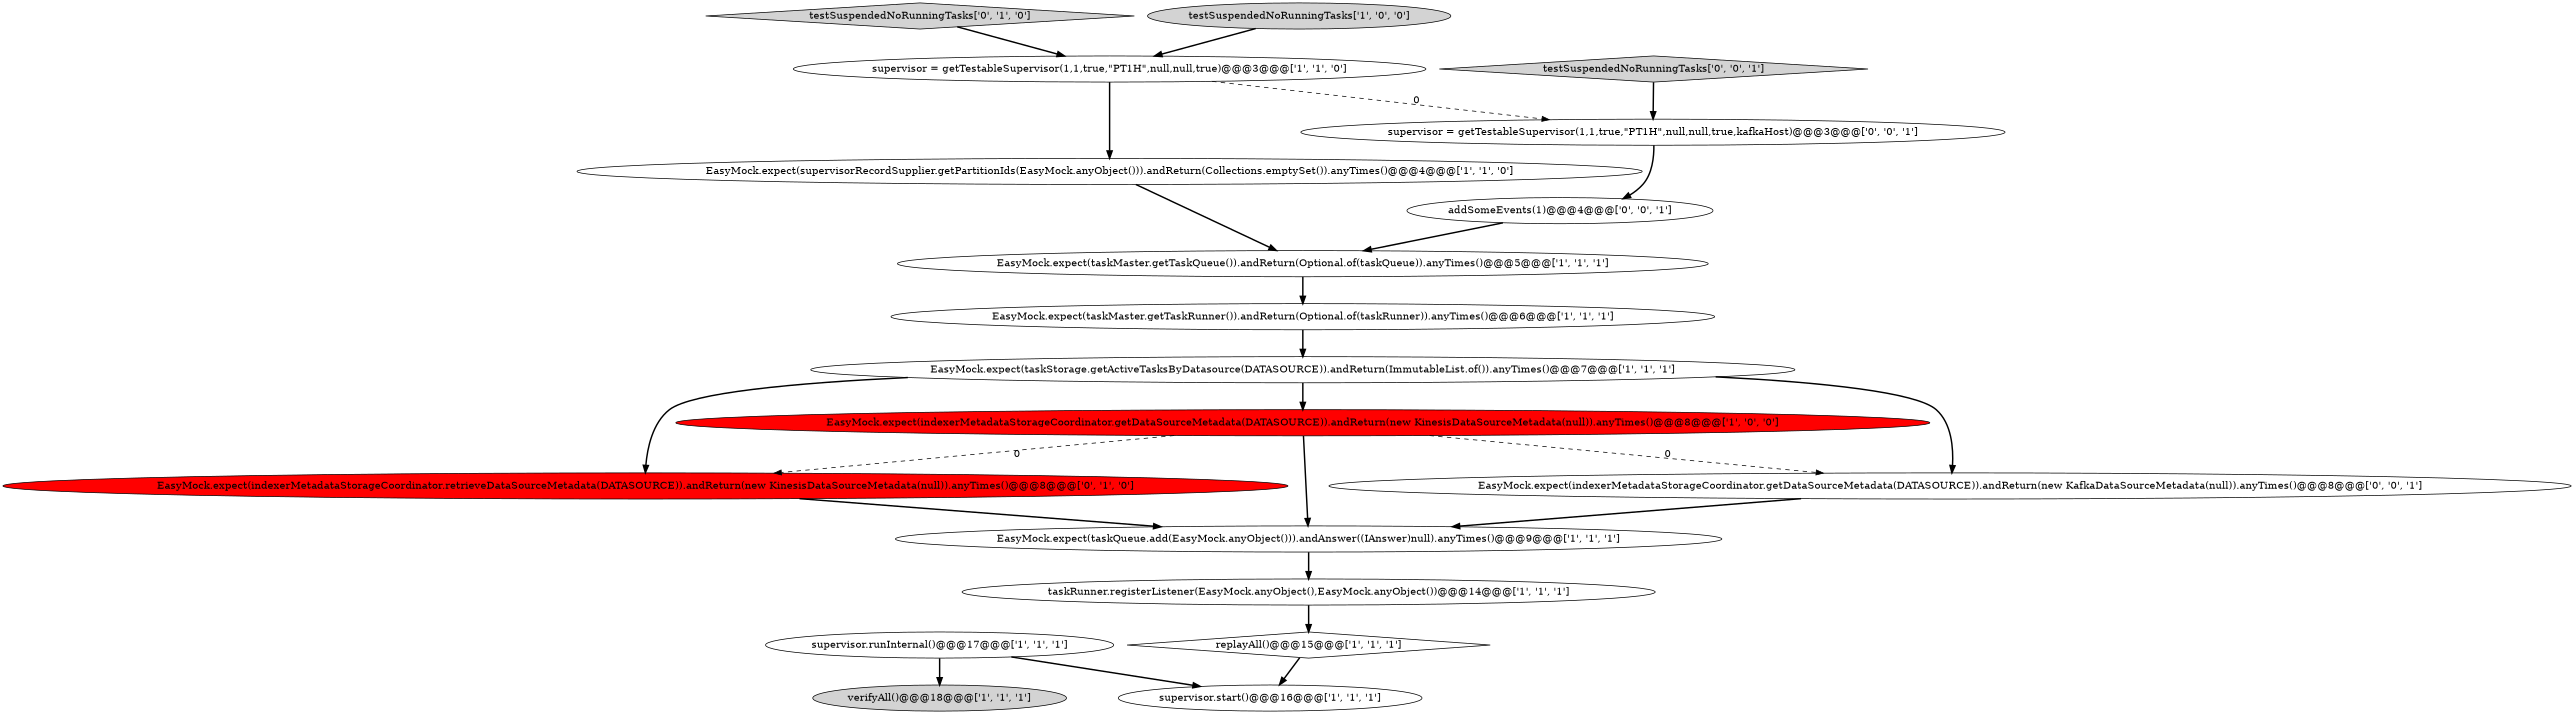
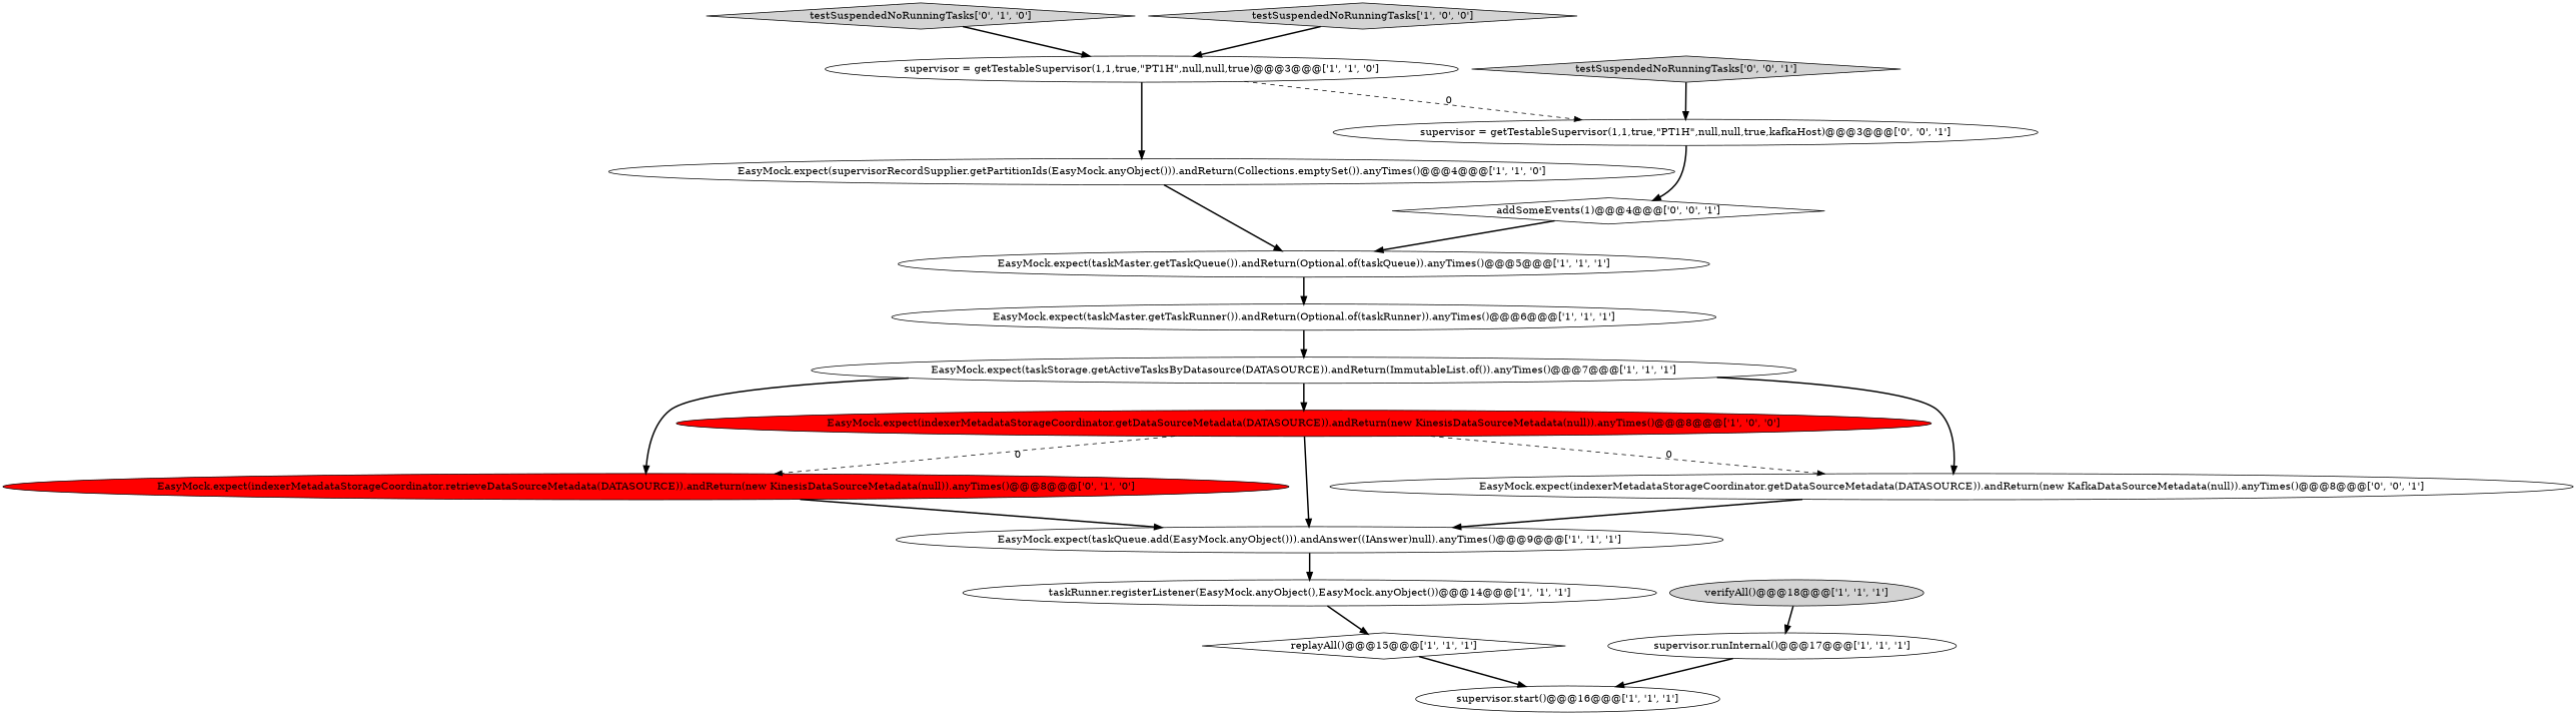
  digraph {
    node [fillcolor=white shape=ellipse style=filled]
    edge [style=bold]
    n1 [fillcolor=lightgray label="verifyAll()@@@18@@@['1', '1', '1']"]
    n2 [label="EasyMock.expect(taskMaster.getTaskRunner()).andReturn(Optional.of(taskRunner)).anyTimes()@@@6@@@['1', '1', '1']"]
    n3 [label="EasyMock.expect(taskStorage.getActiveTasksByDatasource(DATASOURCE)).andReturn(ImmutableList.of()).anyTimes()@@@7@@@['1', '1', '1']"]
    n4 [fillcolor=red label="EasyMock.expect(indexerMetadataStorageCoordinator.getDataSourceMetadata(DATASOURCE)).andReturn(new KinesisDataSourceMetadata(null)).anyTimes()@@@8@@@['1', '0', '0']"]
    n5 [label="EasyMock.expect(indexerMetadataStorageCoordinator.getDataSourceMetadata(DATASOURCE)).andReturn(new KafkaDataSourceMetadata(null)).anyTimes()@@@8@@@['0', '0', '1']"]
    n6 [fillcolor=red label="EasyMock.expect(indexerMetadataStorageCoordinator.retrieveDataSourceMetadata(DATASOURCE)).andReturn(new KinesisDataSourceMetadata(null)).anyTimes()@@@8@@@['0', '1', '0']"]
    n7 [label="EasyMock.expect(taskQueue.add(EasyMock.anyObject())).andAnswer((IAnswer)null).anyTimes()@@@9@@@['1', '1', '1']"]
    n8 [label="taskRunner.registerListener(EasyMock.anyObject(),EasyMock.anyObject())@@@14@@@['1', '1', '1']"]
    n9 [label="replayAll()@@@15@@@['1', '1', '1']" shape=diamond]
    n10 [label="supervisor.start()@@@16@@@['1', '1', '1']"]
    n11 [fillcolor=lightgray label="testSuspendedNoRunningTasks['0', '1', '0']" shape=diamond]
    n12 [label="supervisor = getTestableSupervisor(1,1,true,\"PT1H\",null,null,true)@@@3@@@['1', '1', '0']"]
    n13 [label="supervisor = getTestableSupervisor(1,1,true,\"PT1H\",null,null,true,kafkaHost)@@@3@@@['0', '0', '1']"]
    n14 [label="EasyMock.expect(supervisorRecordSupplier.getPartitionIds(EasyMock.anyObject())).andReturn(Collections.emptySet()).anyTimes()@@@4@@@['1', '1', '0']"]
-   n15 [label="addSomeEvents(1)@@@4@@@['0', '0', '1']"]
+   n15 [label="addSomeEvents(1)@@@4@@@['0', '0', '1']" shape=diamond]
    n16 [label="EasyMock.expect(taskMaster.getTaskQueue()).andReturn(Optional.of(taskQueue)).anyTimes()@@@5@@@['1', '1', '1']"]
    n17 [fillcolor=lightgray label="testSuspendedNoRunningTasks['0', '0', '1']" shape=diamond]
    n18 [label="supervisor.runInternal()@@@17@@@['1', '1', '1']"]
-   n19 [fillcolor=lightgray label="testSuspendedNoRunningTasks['1', '0', '0']"]
+   n19 [fillcolor=lightgray label="testSuspendedNoRunningTasks['1', '0', '0']" shape=diamond]
    n2 -> n3
    n3 -> n4
    n3 -> n5
    n3 -> n6
    n4 -> n5 [label=0 style=dashed]
    n4 -> n6 [label=0 style=dashed]
    n4 -> n7
    n5 -> n7
    n6 -> n7
    n7 -> n8
    n8 -> n9
    n9 -> n10
    n11 -> n12
    n12 -> n13 [label=0 style=dashed]
    n12 -> n14
    n13 -> n15
    n14 -> n16
    n15 -> n16
    n16 -> n2
    n17 -> n13
-   n18 -> n1
+   n1 -> n18
    n18 -> n10
    n19 -> n12
  }
